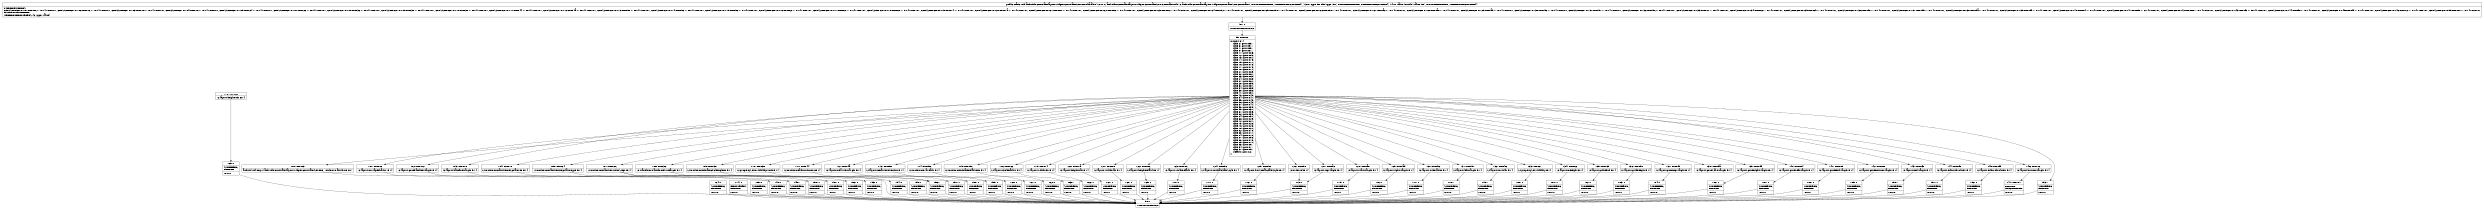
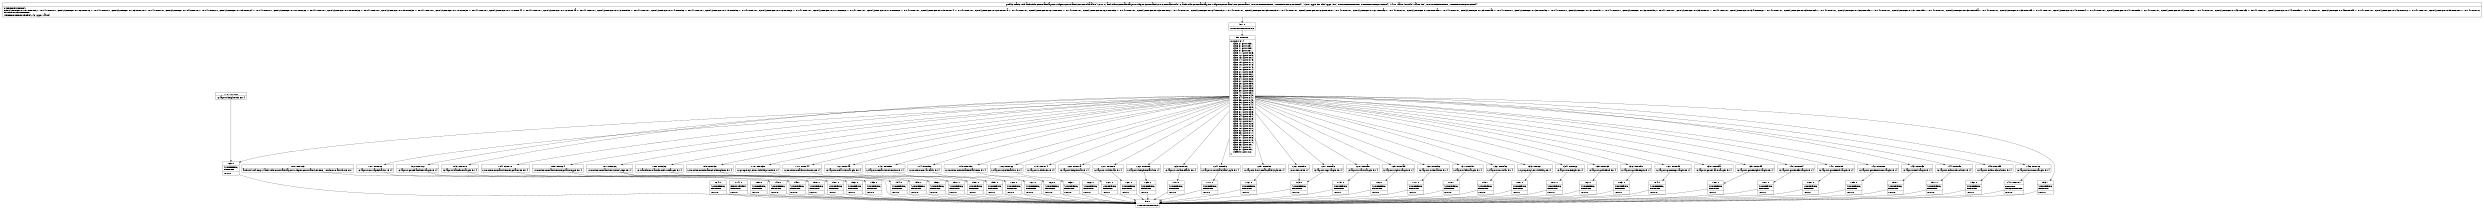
  digraph {
    node [shape=record]
    n1 [label="{97\:\ ?|MTH_ENTER_BLOCK\l}"]
    n2 [label="{99\:\ 0x0000|switch(r3) \{\l    case 2: goto L93;\l    case 6: goto L91;\l    case 7: goto L89;\l    case 8: goto L87;\l    case 11: goto L85;\l    case 12: goto L83;\l    case 13: goto L81;\l    case 14: goto L79;\l    case 15: goto L77;\l    case 16: goto L75;\l    case 17: goto L73;\l    case 18: goto L71;\l    case 21: goto L69;\l    case 22: goto L67;\l    case 23: goto L65;\l    case 24: goto L63;\l    case 27: goto L61;\l    case 28: goto L59;\l    case 31: goto L57;\l    case 34: goto L55;\l    case 38: goto L53;\l    case 41: goto L51;\l    case 42: goto L49;\l    case 54: goto L47;\l    case 55: goto L45;\l    case 56: goto L43;\l    case 57: goto L41;\l    case 58: goto L39;\l    case 59: goto L37;\l    case 61: goto L35;\l    case 62: goto L33;\l    case 64: goto L31;\l    case 66: goto L29;\l    case 72: goto L27;\l    case 73: goto L25;\l    case 76: goto L23;\l    case 78: goto L21;\l    case 82: goto L19;\l    case 83: goto L17;\l    case 84: goto L15;\l    case 87: goto L95;\l    case 88: goto L13;\l    case 89: goto L11;\l    case 93: goto L9;\l    case 94: goto L7;\l    case 97: goto L5;\l    default: goto L2;\l\}\l}"]
    n3 [label="{100\:\ 0x0003|android.util.Log.w(androidx.constraintlayout.widget.ConstraintSet.TAG, \"Unknown attribute 0x\")\l}"]
    n4 [label="{101\:\ 0x000c|r2.layout.mWrapBehavior = r4\l}"]
    n5 [label="{102\:\ 0x0012|r2.layout.goneBaselineMargin = r4\l}"]
    n6 [label="{103\:\ 0x0018|r2.layout.baselineMargin = r4\l}"]
    n7 [label="{104\:\ 0x001e|r2.motion.mQuantizeInterpolatorID = r4\l}"]
    n8 [label="{105\:\ 0x0024|r2.motion.mQuantizeInterpolatorType = r4\l}"]
    n9 [label="{107\:\ 0x002c|r2.motion.mQuantizeMotionSteps = r4\l}"]
    n10 [label="{108\:\ 0x0032|r2.transform.transformPivotTarget = r4\l}"]
    n11 [label="{109\:\ 0x0038|r2.motion.mAnimateCircleAngleTo = r4\l}"]
    n12 [label="{110\:\ 0x003e|r2.propertySet.mVisibilityMode = r4\l}"]
    n13 [label="{111\:\ 0x0044|r2.motion.mPathMotionArc = r4\l}"]
    n14 [label="{112\:\ 0x004a|r2.layout.mBarrierMargin = r4\l}"]
    n15 [label="{113\:\ 0x0050|r2.layout.mBarrierDirection = r4\l}"]
    n16 [label="{114\:\ 0x0056|r2.motion.mDrawPath = r4\l}"]
    n17 [label="{115\:\ 0x005c|r2.motion.mAnimateRelativeTo = r4\l}"]
    n18 [label="{116\:\ 0x0062|r2.layout.circleRadius = r4\l}"]
    n19 [label="{119\:\ 0x0074|r2.layout.widthMin = r4\l}"]
    n20 [label="{120\:\ 0x007a|r2.layout.heightMax = r4\l}"]
    n21 [label="{121\:\ 0x0080|r2.layout.widthMax = r4\l}"]
    n22 [label="{122\:\ 0x0086|r2.layout.heightDefault = r4\l}"]
    n23 [label="{123\:\ 0x008c|r2.layout.widthDefault = r4\l}"]
    n24 [label="{124\:\ 0x0092|r2.layout.verticalChainStyle = r4\l}"]
    n25 [label="{125\:\ 0x0098|r2.layout.horizontalChainStyle = r4\l}"]
    n26 [label="{126\:\ 0x009e|r2.mViewId = r4\l}"]
    n27 [label="{127\:\ 0x00a2|r2.layout.topMargin = r4\l}"]
    n28 [label="{128\:\ 0x00a8|r2.layout.startMargin = r4\l}"]
    n29 [label="{129\:\ 0x00ad|r2.layout.rightMargin = r4\l}"]
    n30 [label="{130\:\ 0x00b2|r2.layout.orientation = r4\l}"]
    n31 [label="{131\:\ 0x00b7|r2.layout.leftMargin = r4\l}"]
    n32 [label="{132\:\ 0x00bc|r2.layout.mWidth = r4\l}"]
    n33 [label="{133\:\ 0x00c1|r2.propertySet.visibility = r4\l}"]
    n34 [label="{134\:\ 0x00c6|r2.layout.mHeight = r4\l}"]
    n35 [label="{135\:\ 0x00cb|r2.layout.guideEnd = r4\l}"]
    n36 [label="{136\:\ 0x00d0|r2.layout.guideBegin = r4\l}"]
    n37 [label="{137\:\ 0x00d5|r2.layout.goneTopMargin = r4\l}"]
    n38 [label="{138\:\ 0x00da|r2.layout.goneStartMargin = r4\l}"]
    n39 [label="{139\:\ 0x00df|r2.layout.goneRightMargin = r4\l}"]
    n40 [label="{140\:\ 0x00e4|r2.layout.goneLeftMargin = r4\l}"]
    n41 [label="{141\:\ 0x00e9|r2.layout.goneEndMargin = r4\l}"]
    n42 [label="{142\:\ 0x00ee|r2.layout.goneBottomMargin = r4\l}"]
    n43 [label="{143\:\ 0x00f3|r2.layout.endMargin = r4\l}"]
    n44 [label="{144\:\ 0x00f8|r2.layout.editorAbsoluteY = r4\l}"]
    n45 [label="{145\:\ 0x00fd|r2.layout.editorAbsoluteX = r4\l}"]
    n46 [label="{146\:\ 0x0102|r2.layout.bottomMargin = r4\l}"]
    n47 [label="{193\:\ ?|SYNTHETIC\lRETURN\l|return\l}"]
    n48 [label="{148\:\ ?|SYNTHETIC\lRETURN\l|return\l}"]
    n49 [label="{149\:\ ?|SYNTHETIC\lRETURN\l|return\l}"]
    n50 [label="{150\:\ ?|SYNTHETIC\lRETURN\l|return\l}"]
    n51 [label="{151\:\ ?|SYNTHETIC\lRETURN\l|return\l}"]
    n52 [label="{152\:\ ?|SYNTHETIC\lRETURN\l|return\l}"]
    n53 [label="{153\:\ ?|SYNTHETIC\lRETURN\l|return\l}"]
    n54 [label="{98\:\ ?|MTH_EXIT_BLOCK\l}"]
    n55 [label="{154\:\ ?|SYNTHETIC\lRETURN\l|return\l}"]
    n56 [label="{155\:\ ?|SYNTHETIC\lRETURN\l|return\l}"]
    n57 [label="{156\:\ ?|SYNTHETIC\lRETURN\l|return\l}"]
    n58 [label="{157\:\ ?|SYNTHETIC\lRETURN\l|return\l}"]
    n59 [label="{158\:\ ?|SYNTHETIC\lRETURN\l|return\l}"]
    n60 [label="{159\:\ ?|SYNTHETIC\lRETURN\l|return\l}"]
    n61 [label="{160\:\ ?|SYNTHETIC\lRETURN\l|return\l}"]
    n62 [label="{161\:\ ?|SYNTHETIC\lRETURN\l|return\l}"]
    n63 [label="{162\:\ ?|SYNTHETIC\lRETURN\l|return\l}"]
    n64 [label="{163\:\ ?|SYNTHETIC\lRETURN\l|return\l}"]
    n65 [label="{118\:\ 0x006e|r2.layout.heightMin = r4\l}"]
    n66 [label="{165\:\ ?|SYNTHETIC\lRETURN\l|return\l}"]
    n67 [label="{166\:\ ?|SYNTHETIC\lRETURN\l|return\l}"]
    n68 [label="{167\:\ ?|SYNTHETIC\lRETURN\l|return\l}"]
    n69 [label="{168\:\ ?|SYNTHETIC\lRETURN\l|return\l}"]
    n70 [label="{169\:\ ?|SYNTHETIC\lRETURN\l|return\l}"]
    n71 [label="{170\:\ ?|SYNTHETIC\lRETURN\l|return\l}"]
    n72 [label="{171\:\ ?|SYNTHETIC\lRETURN\l|return\l}"]
    n73 [label="{172\:\ ?|SYNTHETIC\lRETURN\l|return\l}"]
    n74 [label="{173\:\ ?|SYNTHETIC\lRETURN\l|return\l}"]
    n75 [label="{175\:\ ?|SYNTHETIC\lRETURN\l|return\l}"]
    n76 [label="{176\:\ ?|SYNTHETIC\lRETURN\l|return\l}"]
    n77 [label="{177\:\ ?|SYNTHETIC\lRETURN\l|return\l}"]
    n78 [label="{178\:\ ?|SYNTHETIC\lRETURN\l|return\l}"]
    n79 [label="{179\:\ ?|SYNTHETIC\lRETURN\l|return\l}"]
    n80 [label="{180\:\ ?|SYNTHETIC\lRETURN\l|return\l}"]
    n81 [label="{181\:\ ?|SYNTHETIC\lRETURN\l|return\l}"]
    n82 [label="{182\:\ ?|SYNTHETIC\lRETURN\l|return\l}"]
    n83 [label="{183\:\ ?|SYNTHETIC\lRETURN\l|return\l}"]
    n84 [label="{184\:\ ?|SYNTHETIC\lRETURN\l|return\l}"]
    n85 [label="{186\:\ ?|SYNTHETIC\lRETURN\l|return\l}"]
    n86 [label="{187\:\ ?|SYNTHETIC\lRETURN\l|return\l}"]
    n87 [label="{188\:\ ?|SYNTHETIC\lRETURN\l|return\l}"]
    n88 [label="{189\:\ ?|SYNTHETIC\lRETURN\l|return\l}"]
    n89 [label="{190\:\ ?|SYNTHETIC\lRETURN\l|return\l}"]
    n90 [label="{191\:\ ?|SYNTHETIC\lRETURN\l|return\l}"]
    n91 [label="{192\:\ ?|SYNTHETIC\lRETURN\l|return\l}"]
    n92 [label="{147\:\ 0x0107|RETURN\lORIG_RETURN\l|return\l}"]
    n93 [label="{164\:\ ?|SYNTHETIC\lRETURN\l|return\l}"]
    n94 [label="{174\:\ ?|PARAMETERS\lRETURN\l|return\l}"]
    n95 [label="{185\:\ ?|SYNTHETIC\lRETURN\l|return\l}"]
    n96 [label="{public static void androidx.constraintlayout.widget.ConstraintSet.setDeltaValue((r2v0 'c' androidx.constraintlayout.widget.ConstraintSet$Constraint A[D('c' androidx.constraintlayout.widget.ConstraintSet$Constraint), IMMUTABLE_TYPE, METHOD_ARGUMENT]), (r3v0 'type' int A[D('type' int), IMMUTABLE_TYPE, METHOD_ARGUMENT]), (r4v0 'value' int A[D('value' int), IMMUTABLE_TYPE, METHOD_ARGUMENT]))  | USE_LINES_HINTS\lCROSS_EDGE: B:101:0x000c \-\> B:147:0x0107, CROSS_EDGE: B:102:0x0012 \-\> B:147:0x0107, CROSS_EDGE: B:103:0x0018 \-\> B:147:0x0107, CROSS_EDGE: B:104:0x001e \-\> B:147:0x0107, CROSS_EDGE: B:105:0x0024 \-\> B:147:0x0107, CROSS_EDGE: B:107:0x002c \-\> B:147:0x0107, CROSS_EDGE: B:108:0x0032 \-\> B:147:0x0107, CROSS_EDGE: B:109:0x0038 \-\> B:147:0x0107, CROSS_EDGE: B:110:0x003e \-\> B:147:0x0107, CROSS_EDGE: B:111:0x0044 \-\> B:147:0x0107, CROSS_EDGE: B:112:0x004a \-\> B:147:0x0107, CROSS_EDGE: B:113:0x0050 \-\> B:147:0x0107, CROSS_EDGE: B:114:0x0056 \-\> B:147:0x0107, CROSS_EDGE: B:115:0x005c \-\> B:147:0x0107, CROSS_EDGE: B:116:0x0062 \-\> B:147:0x0107, CROSS_EDGE: B:117:0x0068 \-\> B:147:0x0107, CROSS_EDGE: B:118:0x006e \-\> B:147:0x0107, CROSS_EDGE: B:119:0x0074 \-\> B:147:0x0107, CROSS_EDGE: B:120:0x007a \-\> B:147:0x0107, CROSS_EDGE: B:121:0x0080 \-\> B:147:0x0107, CROSS_EDGE: B:122:0x0086 \-\> B:147:0x0107, CROSS_EDGE: B:123:0x008c \-\> B:147:0x0107, CROSS_EDGE: B:124:0x0092 \-\> B:147:0x0107, CROSS_EDGE: B:125:0x0098 \-\> B:147:0x0107, CROSS_EDGE: B:126:0x009e \-\> B:147:0x0107, CROSS_EDGE: B:127:0x00a2 \-\> B:147:0x0107, CROSS_EDGE: B:128:0x00a8 \-\> B:147:0x0107, CROSS_EDGE: B:129:0x00ad \-\> B:147:0x0107, CROSS_EDGE: B:130:0x00b2 \-\> B:147:0x0107, CROSS_EDGE: B:131:0x00b7 \-\> B:147:0x0107, CROSS_EDGE: B:132:0x00bc \-\> B:147:0x0107, CROSS_EDGE: B:133:0x00c1 \-\> B:147:0x0107, CROSS_EDGE: B:134:0x00c6 \-\> B:147:0x0107, CROSS_EDGE: B:135:0x00cb \-\> B:147:0x0107, CROSS_EDGE: B:136:0x00d0 \-\> B:147:0x0107, CROSS_EDGE: B:137:0x00d5 \-\> B:147:0x0107, CROSS_EDGE: B:138:0x00da \-\> B:147:0x0107, CROSS_EDGE: B:139:0x00df \-\> B:147:0x0107, CROSS_EDGE: B:140:0x00e4 \-\> B:147:0x0107, CROSS_EDGE: B:141:0x00e9 \-\> B:147:0x0107, CROSS_EDGE: B:142:0x00ee \-\> B:147:0x0107, CROSS_EDGE: B:143:0x00f3 \-\> B:147:0x0107, CROSS_EDGE: B:144:0x00f8 \-\> B:147:0x0107, CROSS_EDGE: B:145:0x00fd \-\> B:147:0x0107, CROSS_EDGE: B:146:0x0102 \-\> B:147:0x0107, CROSS_EDGE: B:99:0x0000 \-\> B:147:0x0107\lINLINE_NOT_NEEDED\lMETHOD_PARAMETERS: [c, type, value]\l}"]
    n1 -> n2
-   n2 -> n3
+   n2 -> n66
    n2 -> n4
    n2 -> n5
    n2 -> n6
    n2 -> n7
    n2 -> n8
    n2 -> n9
    n2 -> n10
    n2 -> n11
    n2 -> n12
    n2 -> n13
    n2 -> n14
    n2 -> n15
    n2 -> n16
    n2 -> n17
    n2 -> n18
    n2 -> n19
    n2 -> n20
    n2 -> n21
    n2 -> n22
    n2 -> n23
    n2 -> n24
    n2 -> n25
    n2 -> n26
    n2 -> n27
    n2 -> n28
    n2 -> n29
    n2 -> n30
    n2 -> n31
    n2 -> n32
    n2 -> n33
    n2 -> n34
    n2 -> n35
    n2 -> n36
    n2 -> n37
    n2 -> n38
    n2 -> n39
    n2 -> n40
    n2 -> n41
    n2 -> n42
    n2 -> n43
    n2 -> n44
    n2 -> n45
    n2 -> n46
    n2 -> n47
    n3 -> n48
    n4 -> n49
    n5 -> n50
    n6 -> n51
    n7 -> n52
    n8 -> n53
    n9 -> n54
    n9 -> n55
-   n10 -> n57
+   n10 -> n56
    n11 -> n57
    n12 -> n58
    n13 -> n59
    n14 -> n60
    n15 -> n61
    n16 -> n62
    n17 -> n63
    n18 -> n64
-   n19 -> n67
    n20 -> n68
    n21 -> n69
    n22 -> n70
    n23 -> n71
    n24 -> n72
    n25 -> n73
    n26 -> n74
    n27 -> n74
    n28 -> n75
    n29 -> n76
    n30 -> n77
    n31 -> n78
    n32 -> n79
    n33 -> n80
    n34 -> n81
    n35 -> n82
    n36 -> n83
    n37 -> n84
    n39 -> n85
    n40 -> n86
    n41 -> n87
    n42 -> n88
    n43 -> n89
    n44 -> n90
    n45 -> n91
    n46 -> n92
    n47 -> n54
    n48 -> n54
    n49 -> n54
    n50 -> n54
    n51 -> n54
    n52 -> n54
    n55 -> n54
    n56 -> n54
    n57 -> n54
    n58 -> n54
    n59 -> n54
    n60 -> n54
    n61 -> n54
    n62 -> n54
    n63 -> n54
    n64 -> n54
    n65 -> n66
    n66 -> n54
    n67 -> n54
    n68 -> n54
    n69 -> n54
    n70 -> n54
    n71 -> n54
    n72 -> n54
    n73 -> n54
    n74 -> n54
    n75 -> n54
    n76 -> n54
    n77 -> n54
    n78 -> n54
    n79 -> n54
    n80 -> n54
    n81 -> n54
    n82 -> n54
    n83 -> n54
    n84 -> n54
    n85 -> n54
    n86 -> n54
    n87 -> n54
    n88 -> n54
    n89 -> n54
    n90 -> n54
    n91 -> n54
    n92 -> n54
    n93 -> n54
    n94 -> n54
    n95 -> n54
    n96 -> n1
  }
